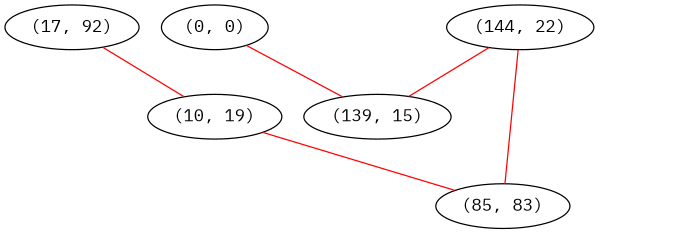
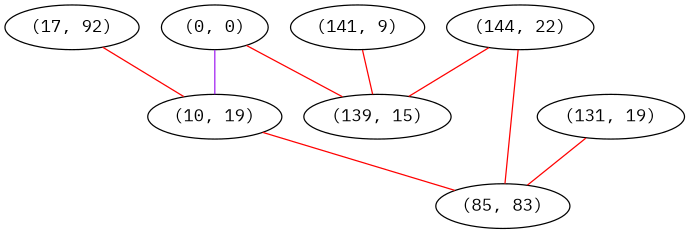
  graph {
    fontname="IBM Plex Mono"
    node [fontname="IBM Plex Mono"]
    edge [color=red fontname="IBM Plex Mono" weight=1]
    "(0, 0)"
    "(10, 19)"
    "(139, 15)"
    "(85, 83)"
    "(17, 92)"
    "(144, 22)"
+   "(131, 19)"
+   "(141, 9)"
+   "(0, 0)" -- "(10, 19)" [color=purple weight=4]
    "(0, 0)" -- "(139, 15)"
    "(10, 19)" -- "(85, 83)"
    "(17, 92)" -- "(10, 19)"
    "(144, 22)" -- "(139, 15)"
    "(144, 22)" -- "(85, 83)"
+   "(131, 19)" -- "(85, 83)"
+   "(141, 9)" -- "(139, 15)"
  }
